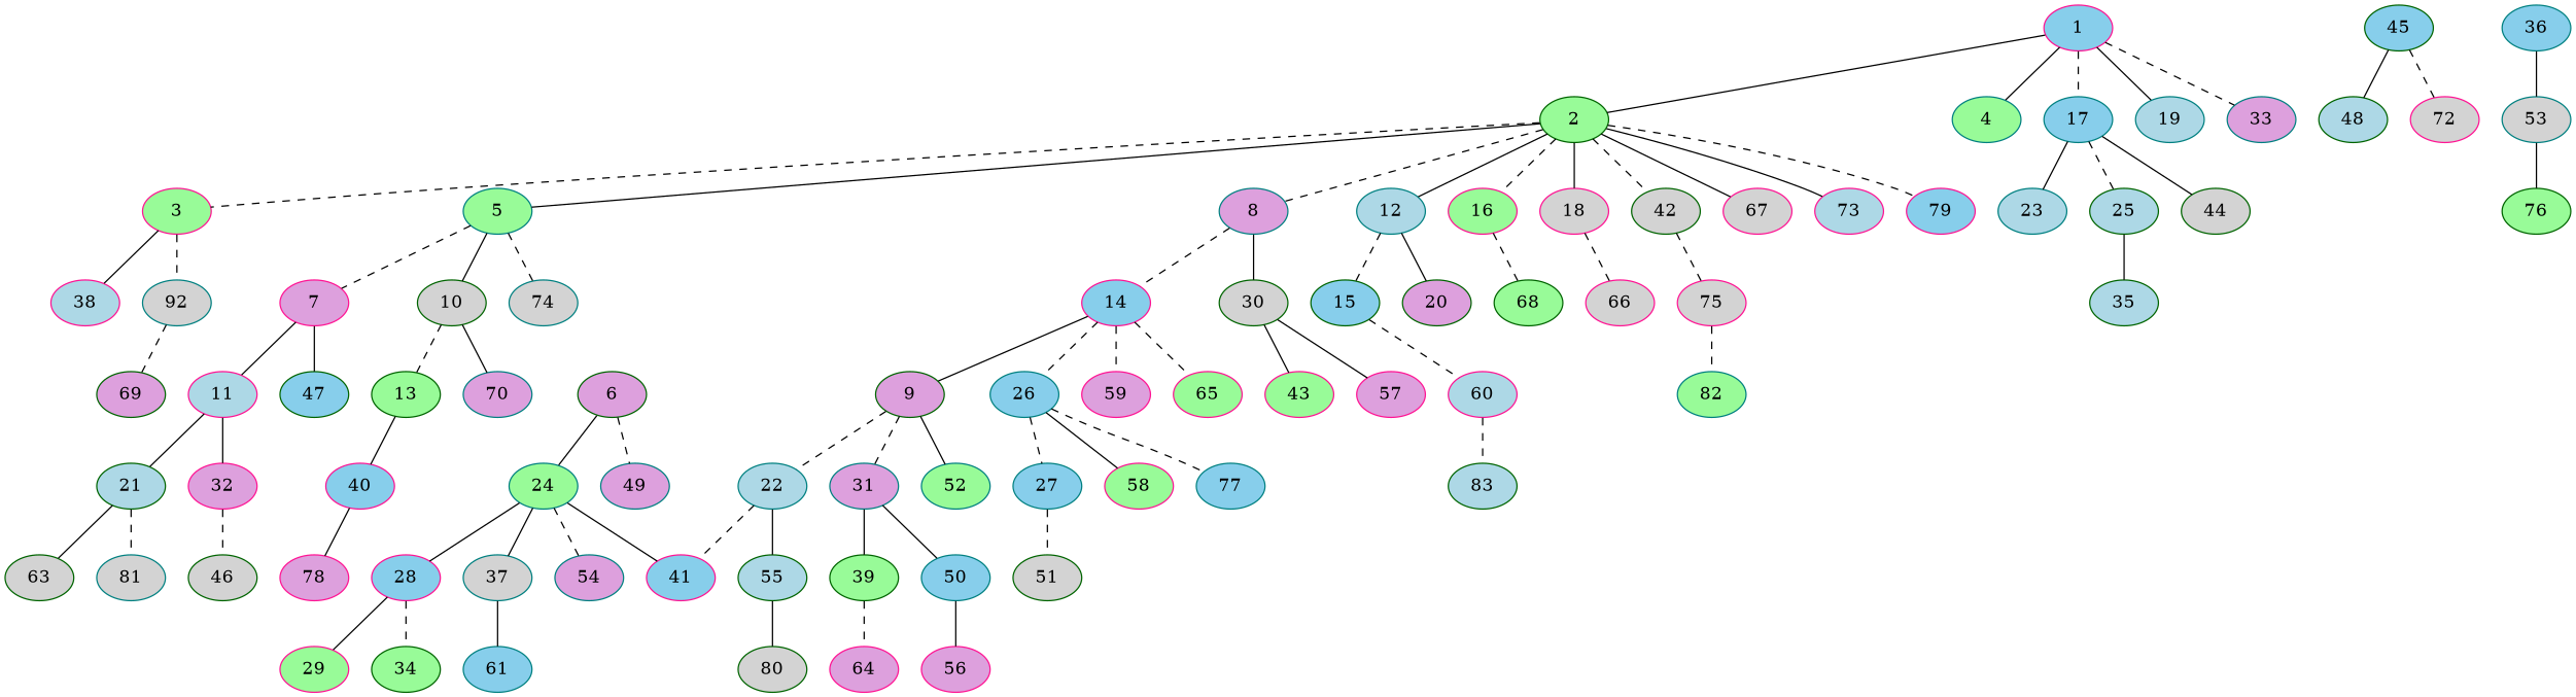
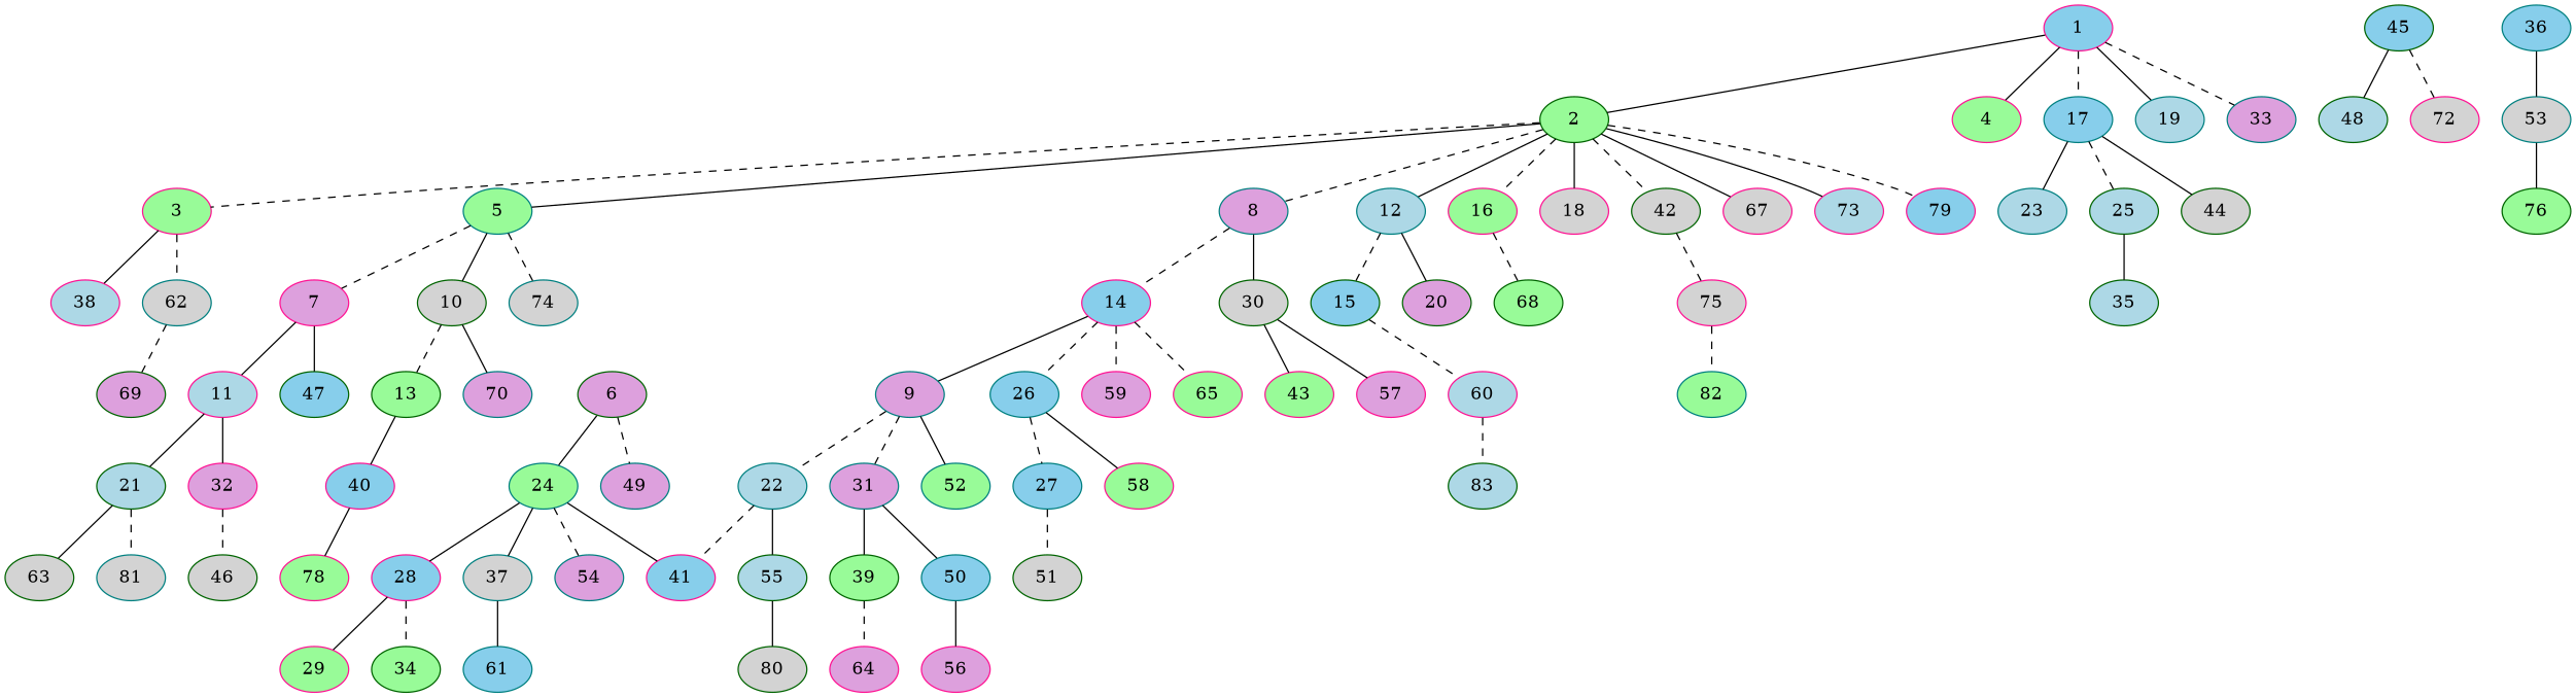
  graph {
    node [color=deeppink fillcolor=lightgrey style=filled]
    edge [style=solid]
    1 [fillcolor=skyblue]
    2 [color=darkgreen fillcolor=palegreen]
-   4 [color=teal fillcolor=palegreen]
+   4 [fillcolor=palegreen]
    17 [color=teal fillcolor=skyblue]
    19 [color=teal fillcolor=lightblue]
    33 [color=teal fillcolor=plum]
    3 [fillcolor=palegreen]
    5 [color=teal fillcolor=palegreen]
    8 [color=teal fillcolor=plum]
    12 [color=teal fillcolor=lightblue]
    16 [fillcolor=palegreen]
    18
    42 [color=darkgreen]
    67
    73 [fillcolor=lightblue]
    79 [fillcolor=skyblue]
    23 [color=teal fillcolor=lightblue]
    25 [color=darkgreen fillcolor=lightblue]
    44 [color=darkgreen]
    38 [fillcolor=lightblue]
-   62 [color=teal label=92]
+   62 [color=teal]
    7 [fillcolor=plum]
    10 [color=darkgreen]
    74 [color=teal]
    6 [color=darkgreen fillcolor=plum]
    24 [color=teal fillcolor=palegreen]
    49 [color=teal fillcolor=plum]
    14 [fillcolor=skyblue]
    30 [color=darkgreen]
    15 [color=darkgreen fillcolor=skyblue]
    20 [color=darkgreen fillcolor=plum]
    68 [color=darkgreen fillcolor=palegreen]
-   66
    75
    69 [color=darkgreen fillcolor=plum]
    11 [fillcolor=lightblue]
    47 [color=darkgreen fillcolor=skyblue]
    13 [color=darkgreen fillcolor=palegreen]
    70 [color=teal fillcolor=plum]
    28 [fillcolor=skyblue]
    37 [color=teal]
    41 [fillcolor=skyblue]
    54 [color=teal fillcolor=plum]
    21 [color=darkgreen fillcolor=lightblue]
    32 [fillcolor=plum]
-   9 [color=darkgreen fillcolor=plum]
+   9 [color=teal fillcolor=plum]
    22 [color=teal fillcolor=lightblue]
    31 [color=teal fillcolor=plum]
    52 [color=teal fillcolor=palegreen]
    26 [color=teal fillcolor=skyblue]
    59 [fillcolor=plum]
    65 [fillcolor=palegreen]
    43 [fillcolor=palegreen]
    57 [fillcolor=plum]
    55 [color=darkgreen fillcolor=lightblue]
    39 [color=darkgreen fillcolor=palegreen]
    50 [color=teal fillcolor=skyblue]
    40 [fillcolor=skyblue]
    63 [color=darkgreen]
    81 [color=teal]
    46 [color=darkgreen]
    60 [fillcolor=lightblue]
-   78 [fillcolor=plum]
+   78 [fillcolor=palegreen]
    27 [color=teal fillcolor=skyblue]
    58 [fillcolor=palegreen]
-   77 [color=teal fillcolor=skyblue]
    83 [color=darkgreen fillcolor=lightblue]
    35 [color=darkgreen fillcolor=lightblue]
    45 [color=darkgreen fillcolor=skyblue]
    48 [color=darkgreen fillcolor=lightblue]
    72
    80 [color=darkgreen]
    29 [fillcolor=palegreen]
    34 [color=darkgreen fillcolor=palegreen]
    61 [color=teal fillcolor=skyblue]
    51 [color=darkgreen]
    64 [fillcolor=plum]
    56 [fillcolor=plum]
    36 [color=teal fillcolor=skyblue]
    53 [color=teal]
    76 [color=darkgreen fillcolor=palegreen]
    82 [color=teal fillcolor=palegreen]
    1 -- 2
    1 -- 4
    1 -- 17 [style=dashed]
    1 -- 19
    1 -- 33 [style=dashed]
    2 -- 3 [style=dashed]
    2 -- 5
    2 -- 8 [style=dashed]
    2 -- 12
    2 -- 16 [style=dashed]
    2 -- 18
    2 -- 42 [style=dashed]
    2 -- 67
    2 -- 73
    2 -- 79 [style=dashed]
    17 -- 23
    17 -- 25 [style=dashed]
    17 -- 44
    3 -- 38
    3 -- 62 [style=dashed]
    5 -- 7 [style=dashed]
    5 -- 10
    5 -- 74 [style=dashed]
    8 -- 14 [style=dashed]
    8 -- 30
    12 -- 15 [style=dashed]
    12 -- 20
    16 -- 68 [style=dashed]
-   18 -- 66 [style=dashed]
    42 -- 75 [style=dashed]
    25 -- 35
    62 -- 69 [style=dashed]
    7 -- 11
    7 -- 47
    10 -- 13 [style=dashed]
    10 -- 70
    6 -- 24
    6 -- 49 [style=dashed]
    24 -- 28
    24 -- 37
    24 -- 41
    24 -- 54 [style=dashed]
    14 -- 9
    14 -- 26 [style=dashed]
    14 -- 59 [style=dashed]
    14 -- 65 [style=dashed]
    30 -- 43
    30 -- 57
    15 -- 60 [style=dashed]
    75 -- 82 [style=dashed]
    11 -- 21
    11 -- 32
    13 -- 40
    28 -- 29
    28 -- 34 [style=dashed]
    37 -- 61
    21 -- 63
    21 -- 81 [style=dashed]
    32 -- 46 [style=dashed]
    9 -- 22 [style=dashed]
    9 -- 31 [style=dashed]
    9 -- 52
    22 -- 41 [style=dashed]
    22 -- 55
    31 -- 39
    31 -- 50
    26 -- 27 [style=dashed]
    26 -- 58
-   26 -- 77 [style=dashed]
    55 -- 80
    39 -- 64 [style=dashed]
    50 -- 56
    40 -- 78
    60 -- 83 [style=dashed]
    27 -- 51 [style=dashed]
    45 -- 48
    45 -- 72 [style=dashed]
    36 -- 53
    53 -- 76
  }
